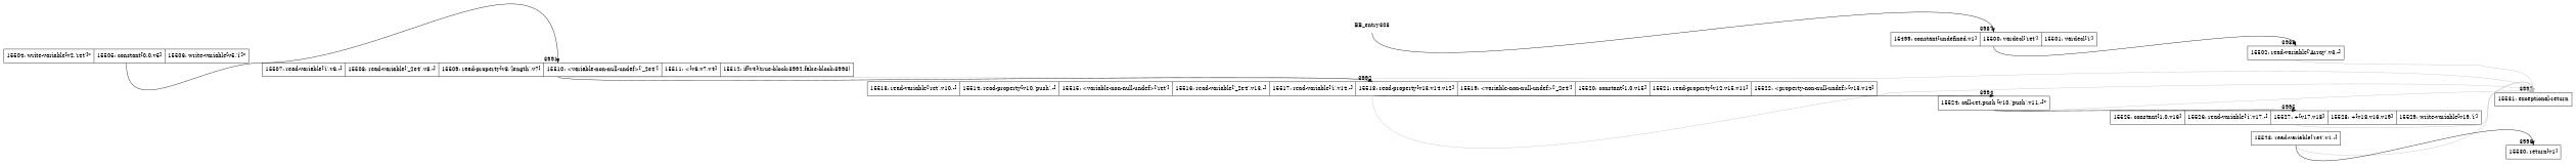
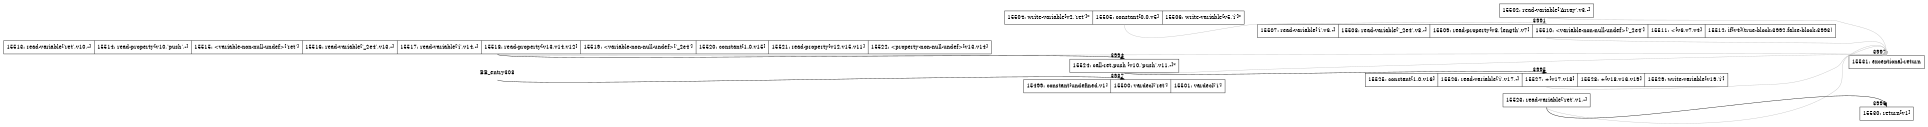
  digraph {
    rankdir=LR
    node [shape=record]
    edge [headport=n tailport=s]
    n1 [label=BB_entry308 shape=none]
    n2 [label="{15499: constant[undefined,v1]|15500: vardecl['ret']|15501: vardecl['i']}"]
    n3 [label="{15502: read-variable['Array',v3,-]}"]
    n4 [label="{15531: exceptional-return}"]
    n5 [label="{15504: write-variable[v2,'ret']*|15505: constant[0.0,v5]|15506: write-variable[v5,'i']*}"]
    n6 [label="{15507: read-variable['i',v6,-]|15508: read-variable['_2e4',v8,-]|15509: read-property[v8,'length',v7]|15510: \<variable-non-null-undef\>['_2e4']|15511: \<[v6,v7,v4]|15512: if[v4](true-block:3992,false-block:3993)}"]
    n7 [label="{15513: read-variable['ret',v10,-]|15514: read-property[v10,'push',-]|15515: \<variable-non-null-undef\>['ret']|15516: read-variable['_2e4',v13,-]|15517: read-variable['i',v14,-]|15518: read-property[v13,v14,v12]|15519: \<variable-non-null-undef\>['_2e4']|15520: constant[1.0,v15]|15521: read-property[v12,v15,v11]|15522: \<property-non-null-undef\>[v13,v14]}"]
    n8 [label="{15524: call-ret.push [v10,'push',v11,-]*}"]
    n9 [label="{15523: read-variable['ret',v1,-]}"]
    n10 [label="{15530: return[v1]}"]
    n11 [label="{15525: constant[1.0,v16]|15526: read-variable['i',v17,-]|15527: +[v17,v18]|15528: +[v18,v16,v19]|15529: write-variable[v19,'i']}"]
    n1 -> n2 [headlabel="    3987"]
-   n2 -> n3 [headlabel="      3988"]
    n3 -> n4 [color=gray headlabel="      3997"]
-   n5 -> n6 [headlabel="      3991"]
+   n5 -> n6 [headlabel="      3991" color=gray]
    n6 -> n4 [color=gray]
-   n6 -> n7 [headlabel="      3992"]
    n7 -> n4 [color=gray]
    n7 -> n8 [headlabel="      3994"]
    n8 -> n4 [color=gray]
    n8 -> n11 [headlabel="      3995"]
    n9 -> n4 [color=gray]
    n9 -> n10 [headlabel="      3996"]
    n11 -> n4 [color=gray]
  }
